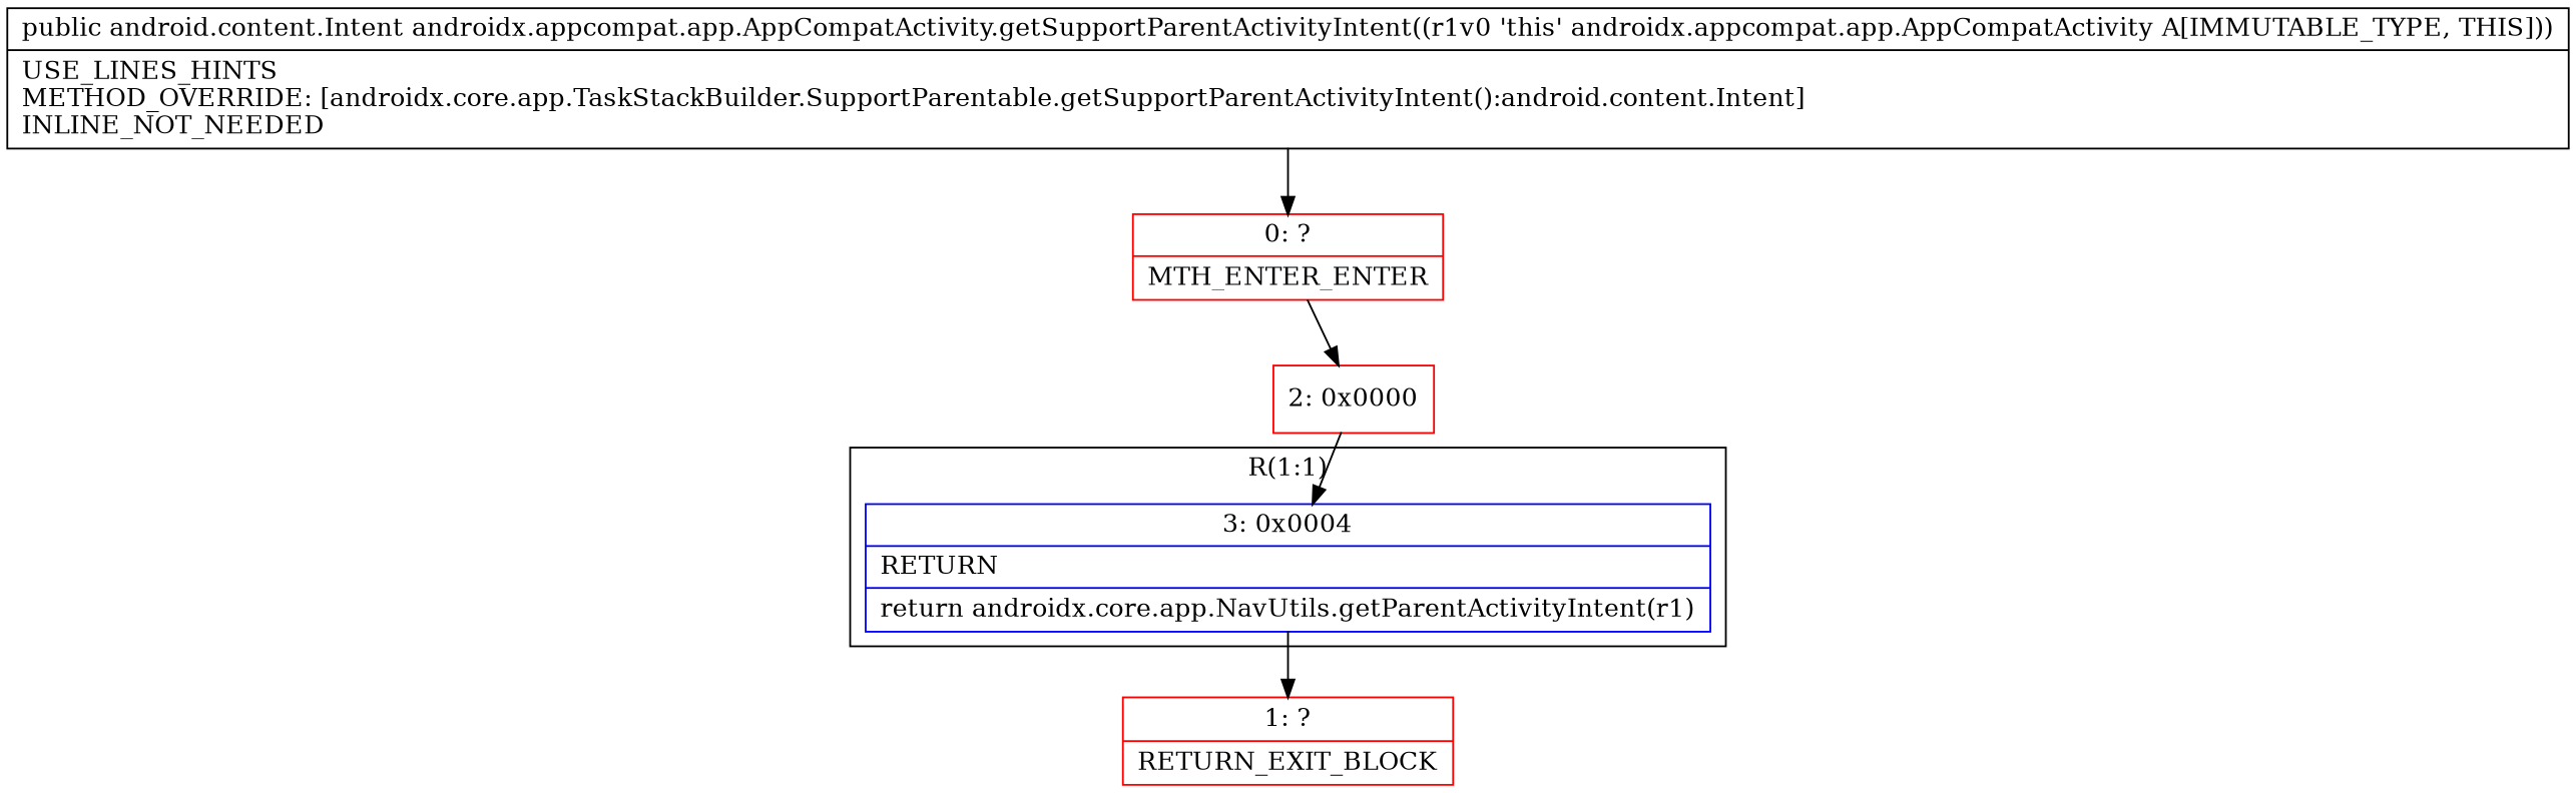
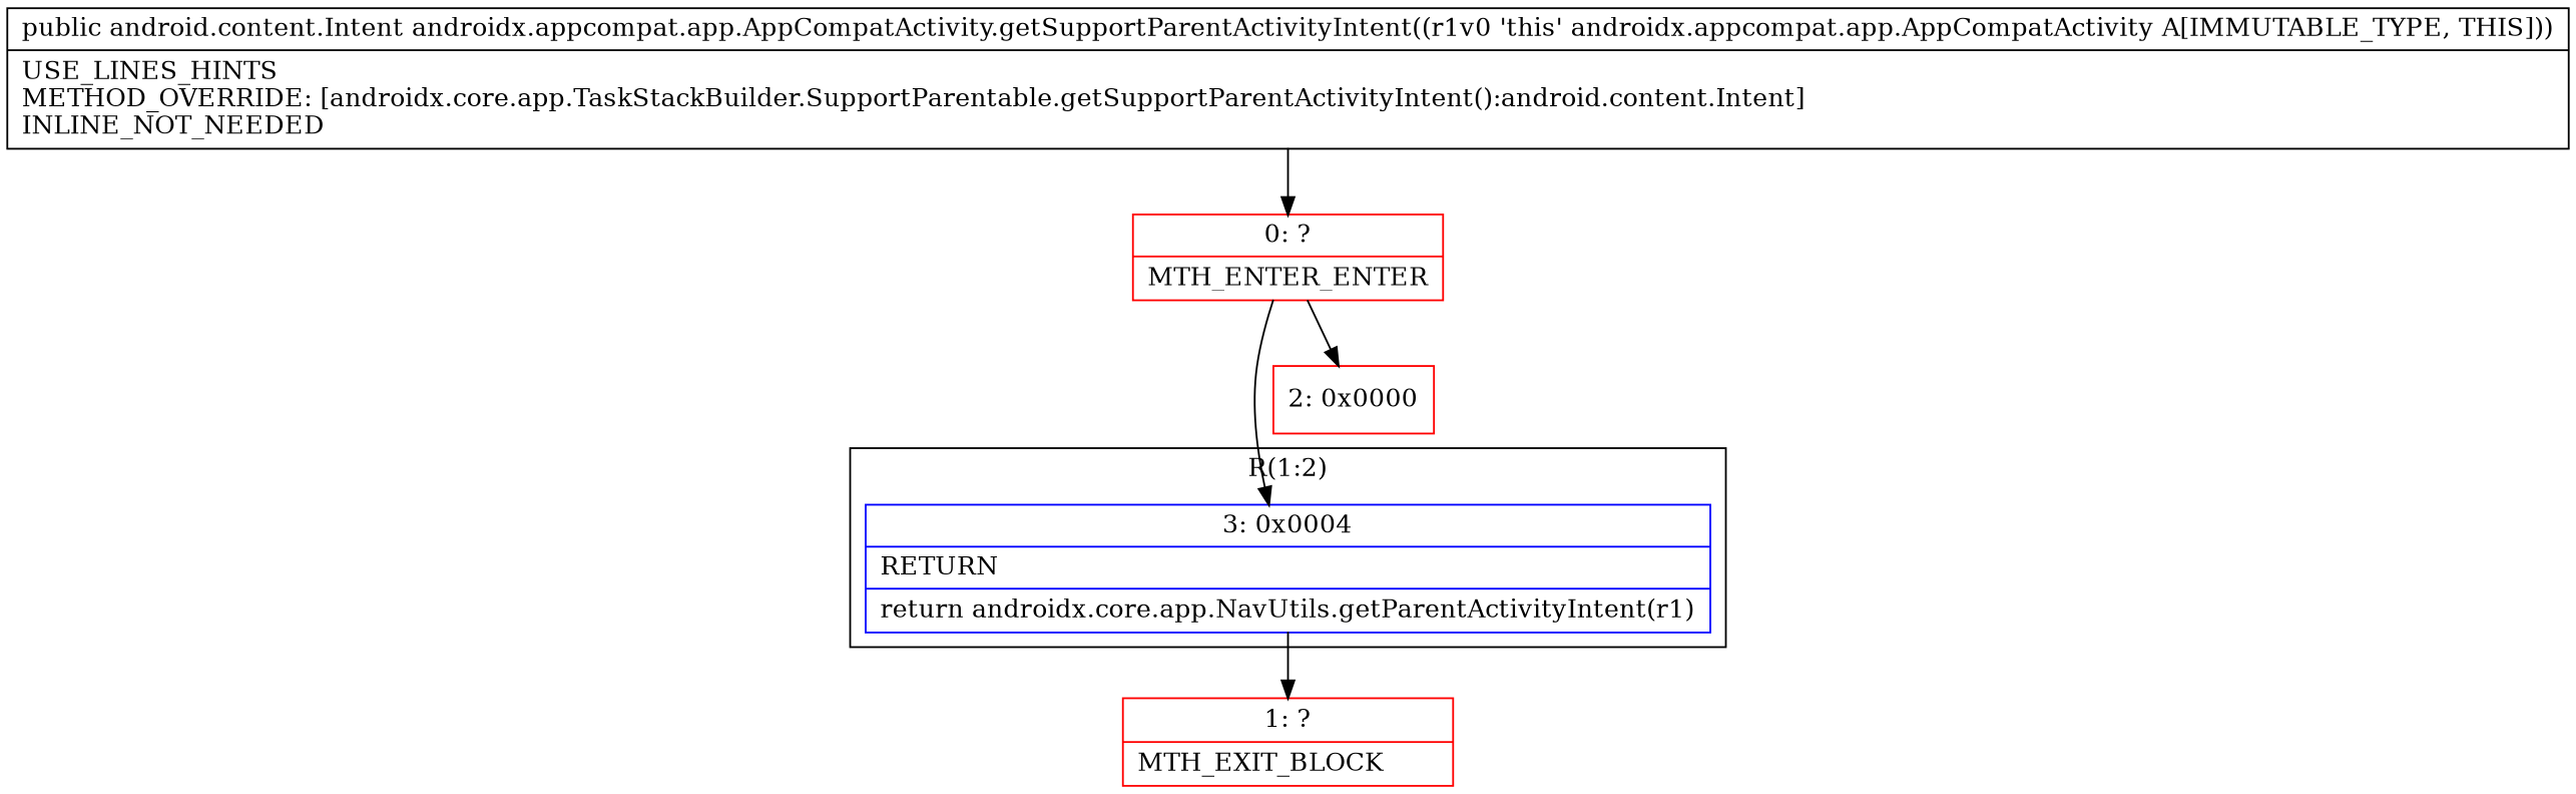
  digraph {
    node [color=red shape=record]
    n1 [color=blue label="{3\:\ 0x0004|RETURN\l|return androidx.core.app.NavUtils.getParentActivityIntent(r1)\l}"]
-   n2 [label="{1\:\ ?|RETURN_EXIT_BLOCK\l}"]
+   n2 [label="{1\:\ ?|MTH_EXIT_BLOCK\l}"]
    n3 [label="{0\:\ ?|MTH_ENTER_ENTER\l}"]
    n4 [label="{2\:\ 0x0000}"]
    n5 [label="{public android.content.Intent androidx.appcompat.app.AppCompatActivity.getSupportParentActivityIntent((r1v0 'this' androidx.appcompat.app.AppCompatActivity A[IMMUTABLE_TYPE, THIS]))  | USE_LINES_HINTS\lMETHOD_OVERRIDE: [androidx.core.app.TaskStackBuilder.SupportParentable.getSupportParentActivityIntent():android.content.Intent]\lINLINE_NOT_NEEDED\l}" color=""]
    subgraph cluster_1 {
-     label="R(1:1)"
+     label="R(1:2)"
      n1
    }
    n1 -> n2
    n3 -> n4
-   n4 -> n1
+   n3 -> n1
    n5 -> n3
  }
